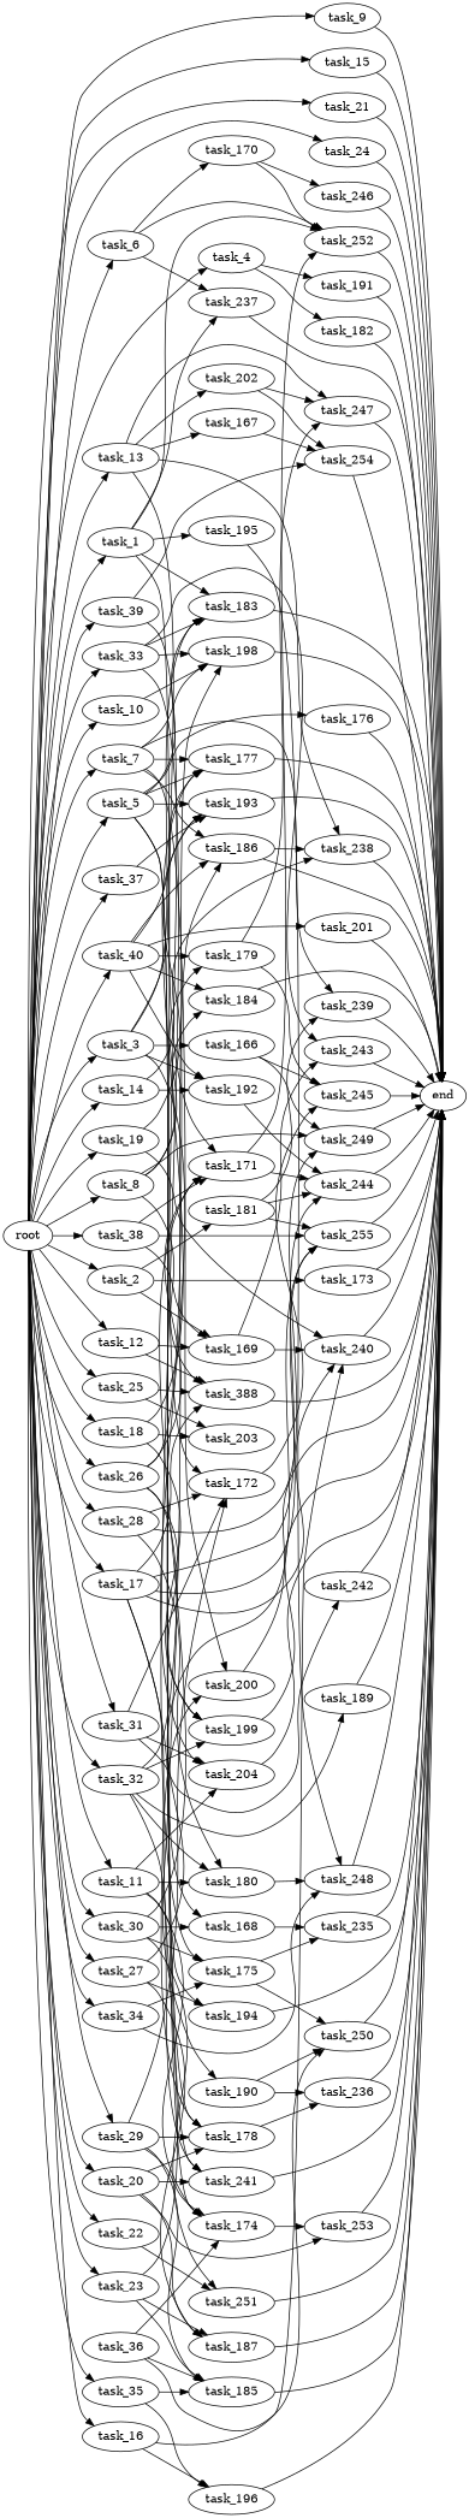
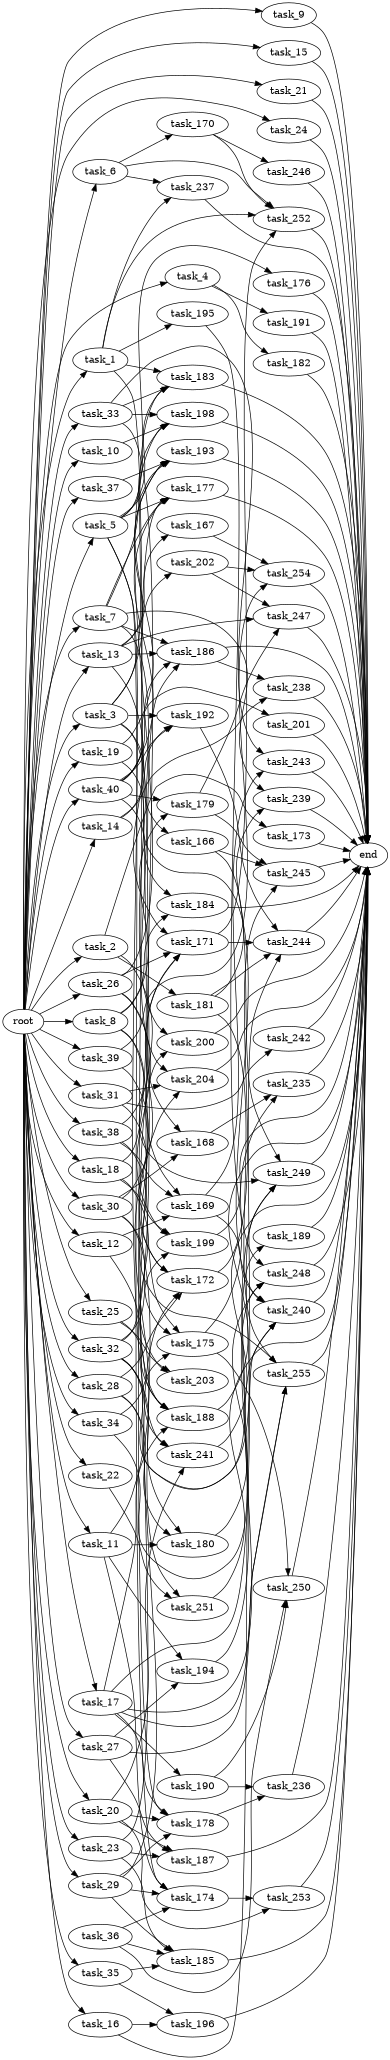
  digraph {
    rankdir=LR
    root
    task_1
    task_2
    task_3
    task_4
    task_5
    task_6
    task_7
    task_8
    task_9
    task_10
    task_11
    task_12
    task_13
    task_14
    task_15
    task_16
    task_17
    task_18
    task_19
    task_20
    task_21
    task_22
    task_23
    task_24
    task_25
    task_26
    task_27
    task_28
    task_29
    task_30
    task_31
    task_32
    task_33
    task_34
    task_35
    task_37
    task_38
    task_39
    task_40
    task_178
    task_183
    task_195
    task_237
    task_252
    task_169
    task_173
    task_181
    task_166
    task_192
    task_193
    task_204
    task_182
    task_191
    task_174
    task_176
    task_177
    task_241
    task_170
    task_186
    task_198
    task_200
    task_239
    task_179
    task_184
-   task_188 [label=task_388]
+   task_188
    task_249
    end
    task_180
    task_194
    task_167
    task_171
    task_202
    task_238
    task_247
    task_196
    task_240
    task_190
    task_244
    task_255
    task_199
    task_203
    task_187
    task_253
    task_251
    task_185
    task_168
    task_172
    task_175
    task_242
    task_189
    task_243
    task_248
    task_36
    task_250
    task_254
    task_201
    task_236
    task_245
    task_246
    task_235
    root -> task_1
    root -> task_2
    root -> task_3
    root -> task_4
    root -> task_5
    root -> task_6
    root -> task_7
    root -> task_8
    root -> task_9
    root -> task_10
    root -> task_11
    root -> task_12
    root -> task_13
    root -> task_14
    root -> task_15
    root -> task_16
    root -> task_17
    root -> task_18
    root -> task_19
    root -> task_20
    root -> task_21
    root -> task_22
    root -> task_23
    root -> task_24
    root -> task_25
    root -> task_26
    root -> task_27
    root -> task_28
    root -> task_29
    root -> task_30
    root -> task_31
    root -> task_32
    root -> task_33
    root -> task_34
    root -> task_35
    root -> task_37
    root -> task_38
    root -> task_39
    root -> task_40
    task_1 -> task_178
    task_1 -> task_183
    task_1 -> task_195
    task_1 -> task_237
    task_1 -> task_252
    task_2 -> task_169
    task_2 -> task_173
    task_2 -> task_181
    task_3 -> task_183
    task_3 -> task_166
    task_3 -> task_192
    task_3 -> task_193
    task_3 -> task_204
    task_4 -> task_182
    task_4 -> task_191
    task_5 -> task_183
    task_5 -> task_193
    task_5 -> task_174
    task_5 -> task_176
    task_5 -> task_177
    task_5 -> task_241
    task_6 -> task_237
    task_6 -> task_252
    task_6 -> task_170
    task_7 -> task_177
    task_7 -> task_186
    task_7 -> task_198
    task_7 -> task_200
    task_7 -> task_239
    task_8 -> task_179
    task_8 -> task_184
    task_8 -> task_188
    task_8 -> task_249
    task_9 -> end
    task_10 -> task_198
    task_11 -> task_204
    task_11 -> task_174
    task_11 -> task_180
    task_11 -> task_194
    task_12 -> task_169
    task_12 -> task_188
    task_13 -> task_167
    task_13 -> task_171
    task_13 -> task_202
-   task_13 -> task_238
+   task_13 -> task_186
    task_13 -> task_247
    task_14 -> task_192
    task_14 -> task_238
    task_15 -> end
    task_16 -> task_196
    task_16 -> task_240
    task_17 -> task_178
    task_17 -> task_188
    task_17 -> task_240
    task_17 -> task_190
    task_17 -> task_244
    task_17 -> task_255
    task_18 -> task_177
    task_18 -> task_199
    task_18 -> task_203
    task_19 -> task_193
    task_19 -> task_240
    task_20 -> task_178
    task_20 -> task_241
    task_20 -> task_187
    task_20 -> task_253
    task_21 -> end
    task_22 -> task_251
    task_23 -> task_200
    task_23 -> task_187
    task_23 -> task_185
    task_24 -> end
    task_25 -> task_188
    task_25 -> task_203
    task_26 -> task_198
    task_26 -> task_171
    task_26 -> task_199
    task_26 -> task_168
    task_27 -> task_194
    task_27 -> task_255
    task_27 -> task_187
    task_28 -> task_249
    task_28 -> task_180
    task_28 -> task_172
    task_29 -> task_178
    task_29 -> task_174
    task_29 -> task_185
    task_29 -> task_172
    task_30 -> task_171
    task_30 -> task_251
    task_30 -> task_168
    task_30 -> task_175
    task_31 -> task_204
    task_31 -> task_172
    task_31 -> task_242
    task_32 -> task_241
    task_32 -> task_186
    task_32 -> task_180
    task_32 -> task_199
    task_32 -> task_189
    task_33 -> task_183
    task_33 -> task_198
    task_33 -> task_175
    task_33 -> task_243
    task_34 -> task_175
    task_34 -> task_248
    task_35 -> task_196
    task_35 -> task_185
    task_37 -> task_193
    task_38 -> task_169
    task_38 -> task_171
    task_38 -> task_255
    task_39 -> task_172
    task_39 -> task_254
    task_40 -> task_192
    task_40 -> task_177
    task_40 -> task_186
    task_40 -> task_179
    task_40 -> task_184
    task_40 -> task_201
    task_178 -> task_236
    task_183 -> end
    task_195 -> task_248
    task_237 -> end
    task_252 -> end
    task_169 -> task_240
    task_169 -> task_243
    task_173 -> end
    task_181 -> task_239
    task_181 -> task_244
    task_181 -> task_255
    task_166 -> task_249
    task_166 -> task_245
    task_192 -> task_244
    task_193 -> end
    task_204 -> end
    task_182 -> end
    task_191 -> end
    task_174 -> task_253
    task_176 -> end
    task_177 -> end
    task_241 -> end
    task_170 -> task_252
    task_170 -> task_246
    task_186 -> end
    task_186 -> task_238
    task_198 -> end
    task_200 -> end
    task_239 -> end
    task_179 -> task_247
    task_179 -> task_245
    task_184 -> end
    task_188 -> end
    task_249 -> end
    task_180 -> task_248
-   task_194 -> end
+   task_194 -> task_249
    task_167 -> task_254
    task_171 -> task_252
    task_171 -> task_244
    task_202 -> task_247
    task_202 -> task_254
    task_238 -> end
    task_247 -> end
    task_196 -> end
    task_240 -> end
    task_190 -> task_250
    task_190 -> task_236
    task_244 -> end
    task_255 -> end
    task_199 -> end
    task_187 -> end
    task_253 -> end
    task_251 -> end
    task_185 -> end
    task_168 -> task_235
    task_172 -> task_245
    task_175 -> task_250
    task_175 -> task_235
    task_242 -> end
    task_189 -> end
    task_243 -> end
    task_248 -> end
    task_36 -> task_174
    task_36 -> task_185
    task_36 -> task_250
    task_250 -> end
    task_254 -> end
    task_201 -> end
    task_236 -> end
    task_245 -> end
    task_246 -> end
    task_235 -> end
  }
